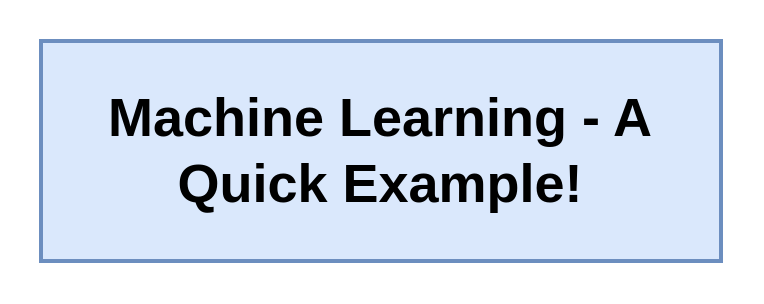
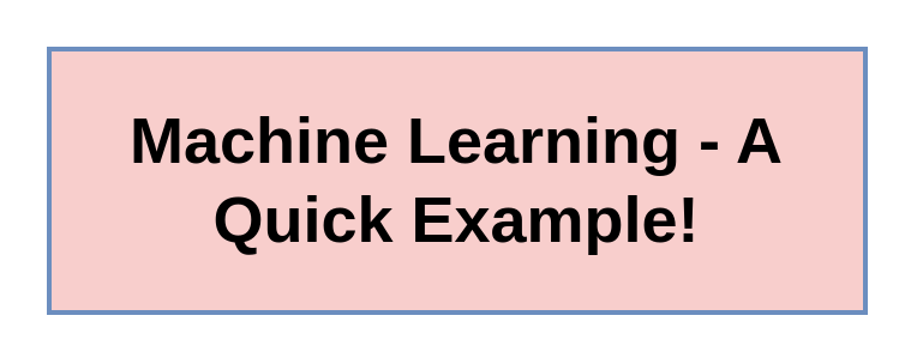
  <mxCell id="0" />
  <mxCell id="1" parent="0" />
- <mxCell id="2" value="Machine Learning - A Quick Example!" style="rounded=0;whiteSpace=wrap;html=1;strokeWidth=2;fontSize=27;align=center;fillColor=#dae8fc;strokeColor=#6c8ebf;fontStyle=1" vertex="1" parent="1"><mxGeometry x="20" y="20" width="340" height="110" as="geometry" /></mxCell>
+ <mxCell id="2" value="Machine Learning - A Quick Example!" style="rounded=0;whiteSpace=wrap;html=1;strokeWidth=2;fontSize=27;align=center;fillColor=#f8cecc;strokeColor=#6c8ebf;fontStyle=1;" vertex="1" parent="1"><mxGeometry x="20" y="20" width="340" height="110" as="geometry" /></mxCell>
